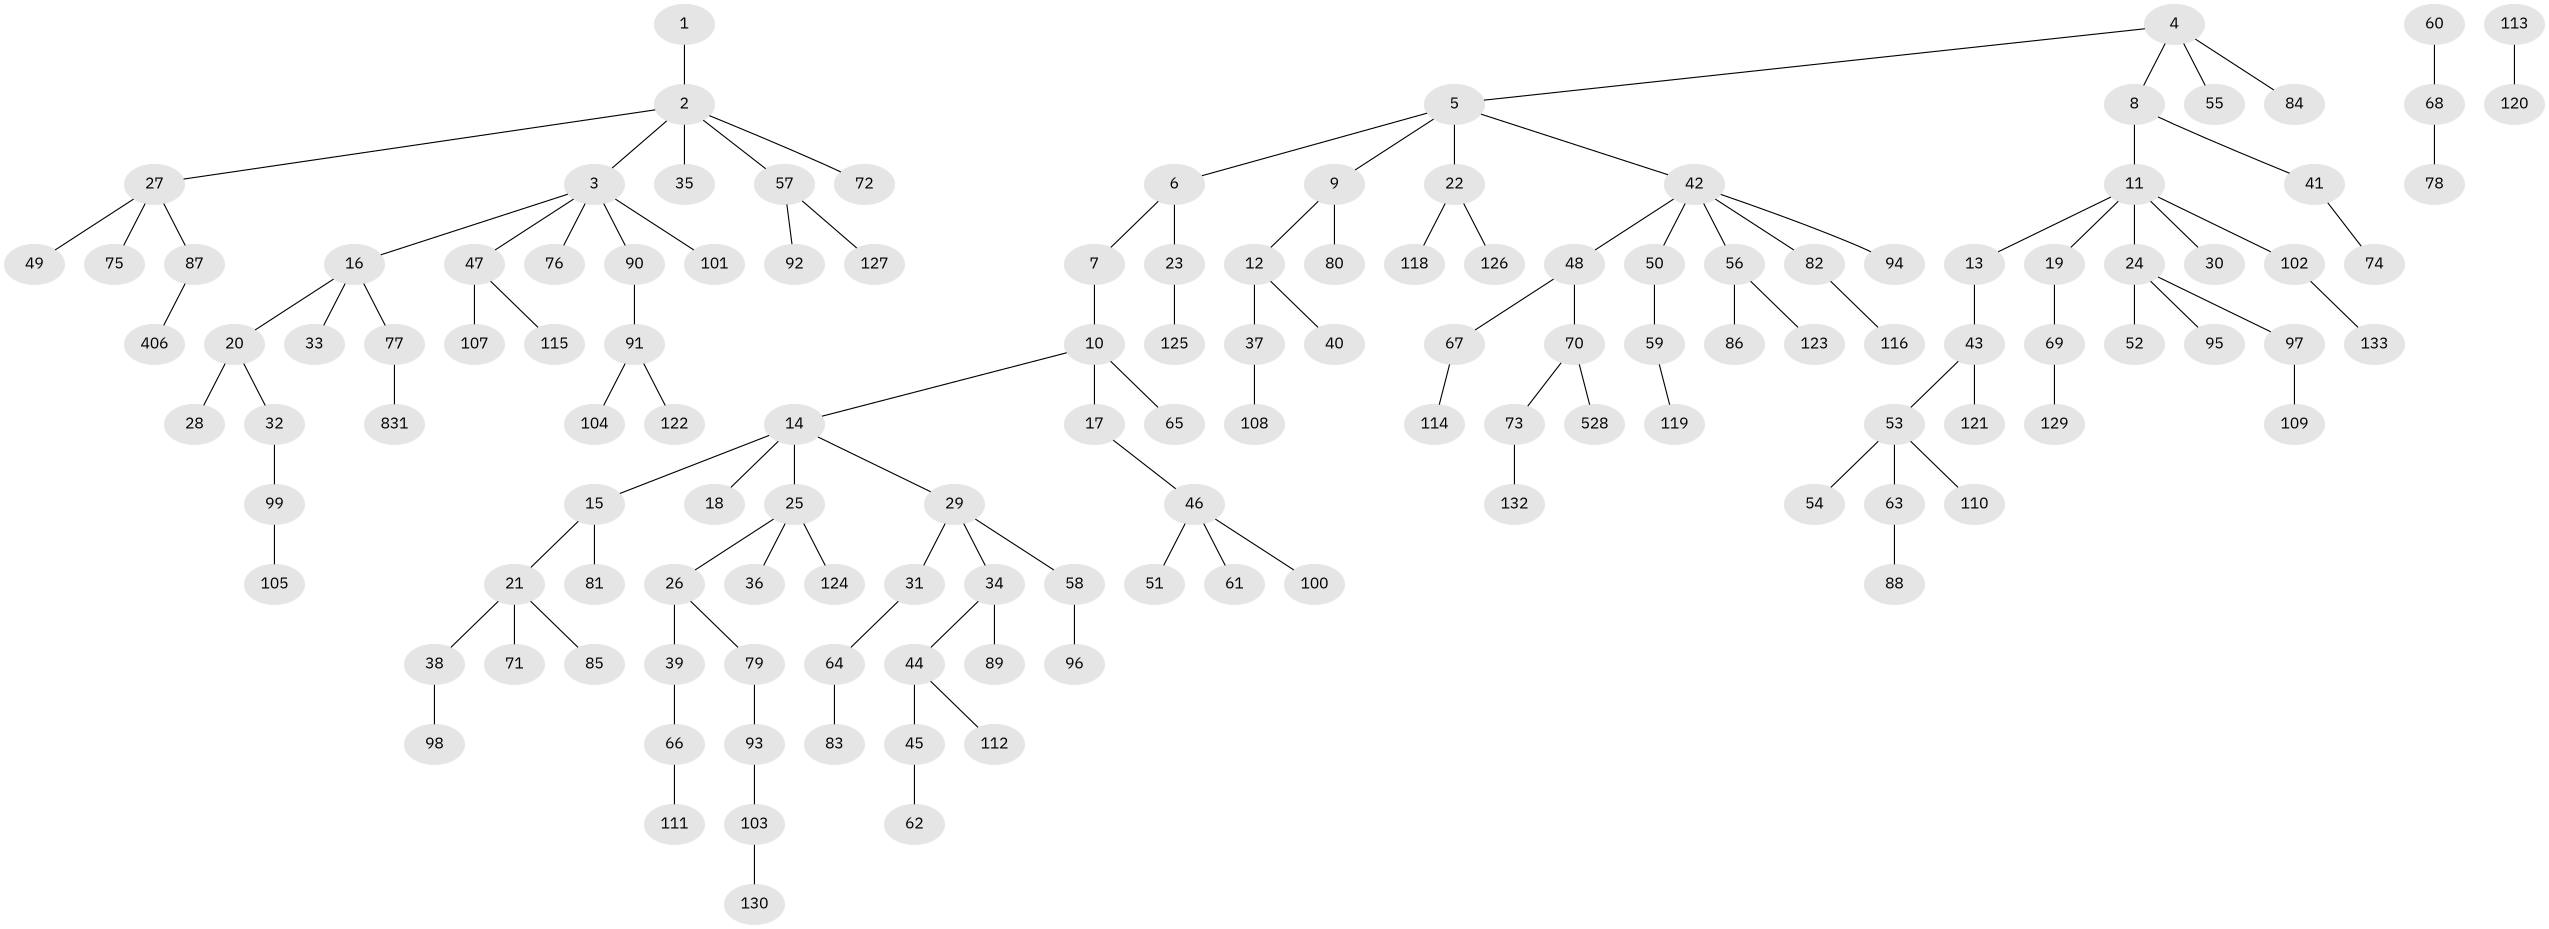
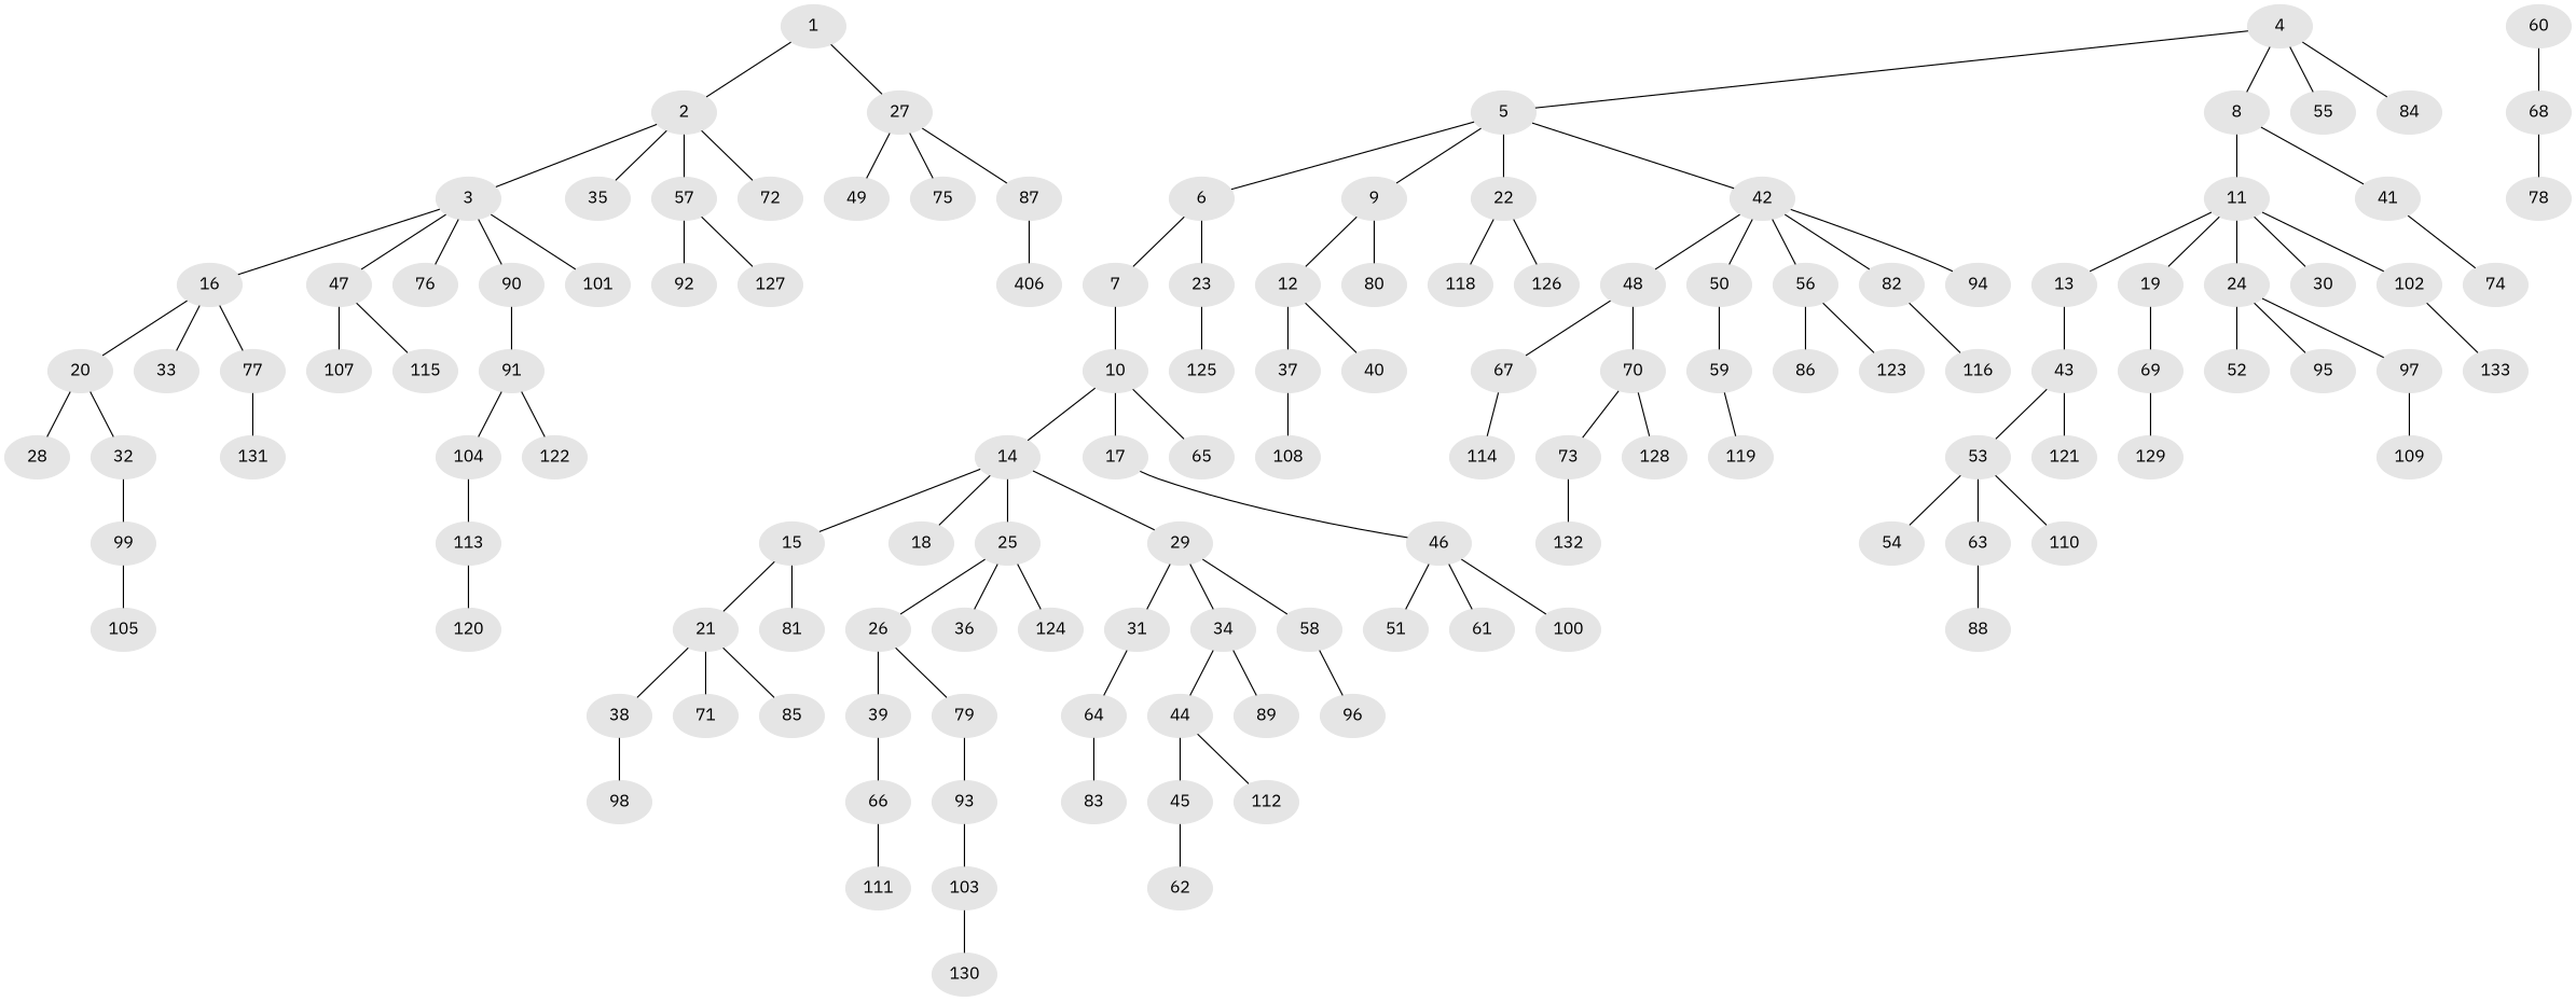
  graph {
    fontname="IBM Plex Sans"
    node [color=gray90 fontname="IBM Plex Sans" style=filled]
    edge [fontname="IBM Plex Sans"]
    1
    2
    27
    3
    35
    57
    72
    4
    5
    8
    55
    84
    49
    75
    87
    16
    47
    76
    90
    101
    92
    127
    20
    33
    77
    107
    115
    91
    6
    9
    22
    42
    11
    41
    7
    23
    12
    80
    118
    126
    48
    50
    56
    82
    94
    10
    125
    14
    17
    65
    13
    19
    24
    30
    102
    74
    37
    40
    15
    18
    25
    29
    46
    43
    69
    52
    95
    97
    133
    108
    53
    121
    21
    81
    26
    36
    124
    31
    34
    58
    38
    71
    85
    28
    32
-   131 [label=831]
+   131
    51
    61
    100
    129
    99
    98
    109
    39
    79
    66
    93
    n98 [label=406]
    64
    44
    89
    96
    83
    105
    45
    112
    111
    60
    68
    67
    70
    59
    86
    123
    116
    54
    63
    110
    62
    114
    73
-   128 [label=528]
+   128
    119
    88
    78
    132
    103
    104
    122
    113
    130
    120
    1 -- 2
-   2 -- 27
+   1 -- 27
    2 -- 3
    2 -- 35
    2 -- 57
    2 -- 72
    27 -- 49
    27 -- 75
    27 -- 87
    3 -- 16
    3 -- 47
    3 -- 76
    3 -- 90
    3 -- 101
    57 -- 92
    57 -- 127
    4 -- 5
    4 -- 8
    4 -- 55
    4 -- 84
    5 -- 6
    5 -- 9
    5 -- 22
    5 -- 42
    8 -- 11
    8 -- 41
    87 -- n98
    16 -- 20
    16 -- 33
    16 -- 77
    47 -- 107
    47 -- 115
    90 -- 91
    20 -- 28
    20 -- 32
    77 -- 131
    91 -- 104
    91 -- 122
    6 -- 7
    6 -- 23
    9 -- 12
    9 -- 80
    22 -- 118
    22 -- 126
    42 -- 48
    42 -- 50
    42 -- 56
    42 -- 82
    42 -- 94
    11 -- 13
    11 -- 19
    11 -- 24
    11 -- 30
    11 -- 102
    41 -- 74
    7 -- 10
    23 -- 125
    12 -- 37
    12 -- 40
    48 -- 67
    48 -- 70
    50 -- 59
    56 -- 86
    56 -- 123
    82 -- 116
    10 -- 14
    10 -- 17
    10 -- 65
    14 -- 15
    14 -- 18
    14 -- 25
    14 -- 29
    17 -- 46
    13 -- 43
    19 -- 69
    24 -- 52
    24 -- 95
    24 -- 97
    102 -- 133
    37 -- 108
    15 -- 21
    15 -- 81
    25 -- 26
    25 -- 36
    25 -- 124
    29 -- 31
    29 -- 34
    29 -- 58
    46 -- 51
    46 -- 61
    46 -- 100
    43 -- 53
    43 -- 121
    69 -- 129
    97 -- 109
    53 -- 54
    53 -- 63
    53 -- 110
    21 -- 38
    21 -- 71
    21 -- 85
    26 -- 39
    26 -- 79
    31 -- 64
    34 -- 44
    34 -- 89
    58 -- 96
    38 -- 98
    32 -- 99
    99 -- 105
    39 -- 66
    79 -- 93
    66 -- 111
    93 -- 103
    64 -- 83
    44 -- 45
    44 -- 112
    45 -- 62
    60 -- 68
    68 -- 78
    67 -- 114
    70 -- 73
    70 -- 128
    59 -- 119
    63 -- 88
    73 -- 132
    103 -- 130
+   104 -- 113
    113 -- 120
  }
